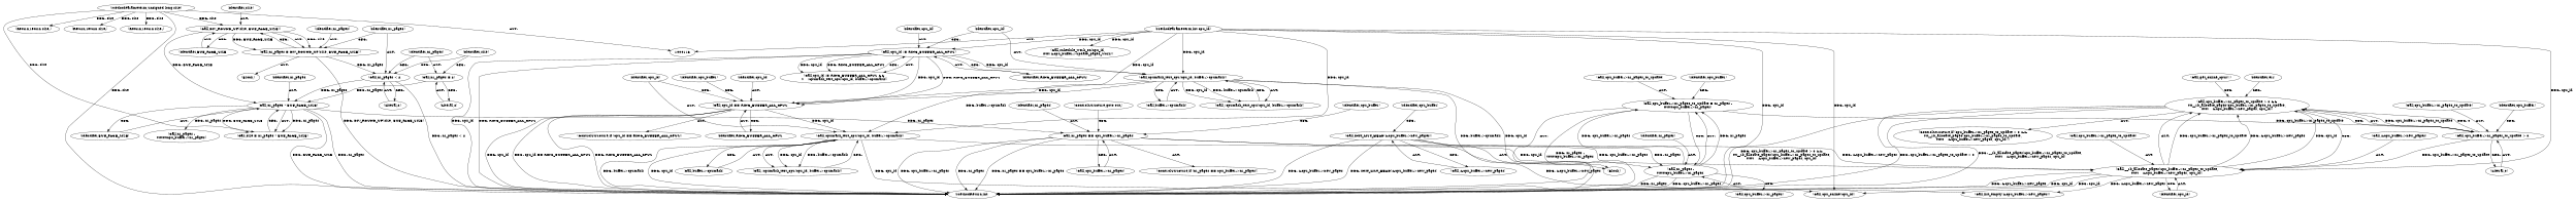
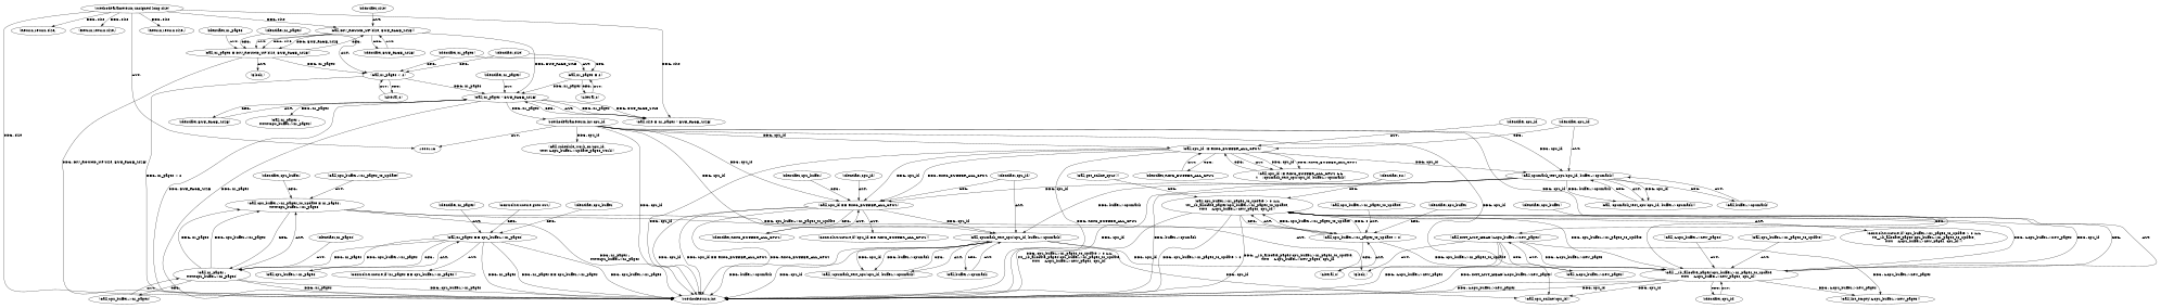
  digraph {
    n1 [label="(Call,cpu_buffer->nr_pages_to_update > 0 &&\n\t\t\t__rb_allocate_pages(cpu_buffer->nr_pages_to_update,\n\t\t\t\t\t    &cpu_buffer->new_pages, cpu_id))"]
    n2 [label="(Call,cpu_buffer->nr_pages_to_update > 0)"]
    n3 [label="(Call,__rb_allocate_pages(cpu_buffer->nr_pages_to_update,\n\t\t\t\t\t    &cpu_buffer->new_pages, cpu_id))"]
    n4 [label="(ControlStructure,if (cpu_buffer->nr_pages_to_update > 0 &&\n\t\t\t__rb_allocate_pages(cpu_buffer->nr_pages_to_update,\n\t\t\t\t\t    &cpu_buffer->new_pages, cpu_id)))"]
    n5 [label="(MethodReturn,int)"]
    n6 [label="(Literal,0)"]
    n7 [label="(Call,cpu_online(cpu_id))"]
    n8 [label="(Identifier,cpu_id)"]
    n9 [label="(Call,list_empty(&cpu_buffer->new_pages))"]
    n10 [label="(Call,cpu_buffer->nr_pages_to_update = nr_pages -\n\t\t\t\t\t\tcpu_buffer->nr_pages)"]
    n11 [label="(Call,nr_pages -\n\t\t\t\t\t\tcpu_buffer->nr_pages)"]
    n12 [label="(Block,)"]
    n13 [label="(Call,cpu_buffer->nr_pages)"]
    n14 [label="(Call,nr_pages == cpu_buffer->nr_pages)"]
    n15 [label="(ControlStructure,if (nr_pages == cpu_buffer->nr_pages))"]
    n16 [label="(Call,cpu_buffer->nr_pages)"]
    n17 [label="(Call,nr_pages * BUF_PAGE_SIZE)"]
    n18 [label="(Identifier,BUF_PAGE_SIZE)"]
    n19 [label="(Call,nr_pages -\n\t\t\t\t\t\t\tcpu_buffer->nr_pages)"]
    n20 [label="(Call,size = nr_pages * BUF_PAGE_SIZE)"]
    n21 [label="(Call,nr_pages < 2)"]
    n22 [label="(Literal,2)"]
    n23 [label="(Call,nr_pages = DIV_ROUND_UP(size, BUF_PAGE_SIZE))"]
    n24 [label="(Call,DIV_ROUND_UP(size, BUF_PAGE_SIZE))"]
    n25 [label="(Block,)"]
    n26 [label="(Identifier,BUF_PAGE_SIZE)"]
    n27 [label="(MethodParameterIn,unsigned long size)"]
    n28 [label="(Return,return size;)"]
    n29 [label="(Return,return size;)"]
    n30 [label="(Return,return size;)"]
    1000116
    n32 [label="(Call,nr_pages = 2)"]
    n33 [label="(Literal,2)"]
    n34 [label="(Call,INIT_LIST_HEAD(&cpu_buffer->new_pages))"]
    n35 [label="(Call,&cpu_buffer->new_pages)"]
    n36 [label="(Call,cpumask_test_cpu(cpu_id, buffer->cpumask))"]
    n37 [label="(Call,buffer->cpumask)"]
    n38 [label="(Call,!cpumask_test_cpu(cpu_id, buffer->cpumask))"]
    n39 [label="(Call,cpu_id == RING_BUFFER_ALL_CPUS)"]
    n40 [label="(ControlStructure,if (cpu_id == RING_BUFFER_ALL_CPUS))"]
    n41 [label="(Identifier,RING_BUFFER_ALL_CPUS)"]
    n42 [label="(Call,cpumask_test_cpu(cpu_id, buffer->cpumask))"]
    n43 [label="(Call,!cpumask_test_cpu(cpu_id, buffer->cpumask))"]
    n44 [label="(Call,buffer->cpumask)"]
    n45 [label="(Call,cpu_id != RING_BUFFER_ALL_CPUS)"]
    n46 [label="(Identifier,RING_BUFFER_ALL_CPUS)"]
    n47 [label="(Call,cpu_id != RING_BUFFER_ALL_CPUS &&\n \t    !cpumask_test_cpu(cpu_id, buffer->cpumask))"]
    n48 [label="(MethodParameterIn,int cpu_id)"]
    n49 [label="(Call,schedule_work_on(cpu_id,\n\t\t\t\t\t &cpu_buffer->update_pages_work))"]
    n50 [label="(Identifier,nr_pages)"]
    n51 [label="(Call,&cpu_buffer->new_pages)"]
    n52 [label="(Identifier,cpu_buffer)"]
    n53 [label="(Identifier,cpu_buffer)"]
    n54 [label="(Identifier,cpu_id)"]
    n55 [label="(Identifier,nr_pages)"]
    n56 [label="(Call,get_online_cpus())"]
    n57 [label="(Call,cpu_buffer->nr_pages_to_update)"]
    n58 [label="(Identifier,nr_pages)"]
    n59 [label="(Identifier,cpu_id)"]
    n60 [label="(Identifier,cpu_id)"]
    n61 [label="(Identifier,err)"]
    n62 [label="(Identifier,nr_pages)"]
    n63 [label="(Call,cpu_buffer->nr_pages_to_update)"]
    n64 [label="(Identifier,size)"]
    n65 [label="(Identifier,cpu_buffer)"]
    n66 [label="(Identifier,nr_pages)"]
    n67 [label="(Identifier,cpu_buffer)"]
    n68 [label="(Identifier,nr_pages)"]
    n69 [label="(Identifier,size)"]
    n70 [label="(Identifier,cpu_id)"]
    n71 [label="(ControlStructure,goto out;)"]
    n72 [label="(Identifier,cpu_buffer)"]
    n73 [label="(Call,cpu_buffer->nr_pages_to_update)"]
    n1 -> n2 [label="CFG: "]
    n1 -> n3 [label="CFG: "]
    n1 -> n4 [label="AST: "]
    n1 -> n5 [label="DDG: cpu_buffer->nr_pages_to_update > 0 &&\n\t\t\t__rb_allocate_pages(cpu_buffer->nr_pages_to_update,\n\t\t\t\t\t    &cpu_buffer->new_pages, cpu_id)"]
    n1 -> n5 [label="DDG: cpu_buffer->nr_pages_to_update > 0"]
    n1 -> n5 [label="DDG: __rb_allocate_pages(cpu_buffer->nr_pages_to_update,\n\t\t\t\t\t    &cpu_buffer->new_pages, cpu_id)"]
    n2 -> n1 [label="AST: "]
    n2 -> n1 [label="DDG: cpu_buffer->nr_pages_to_update"]
    n2 -> n1 [label="DDG: 0"]
    n2 -> n3 [label="DDG: cpu_buffer->nr_pages_to_update"]
    n2 -> n6 [label="CFG: "]
    n3 -> n1 [label="AST: "]
    n3 -> n1 [label="DDG: cpu_buffer->nr_pages_to_update"]
    n3 -> n1 [label="DDG: &cpu_buffer->new_pages"]
    n3 -> n1 [label="DDG: cpu_id"]
    n3 -> n5 [label="DDG: &cpu_buffer->new_pages"]
    n3 -> n5 [label="DDG: cpu_id"]
    n3 -> n7 [label="DDG: cpu_id"]
    n3 -> n8 [label="CFG: "]
    n3 -> n9 [label="DDG: &cpu_buffer->new_pages"]
    n6 -> n2 [label="AST: "]
    n8 -> n3 [label="AST: "]
    n10 -> n2 [label="DDG: cpu_buffer->nr_pages_to_update"]
    n10 -> n5 [label="DDG: nr_pages -\n\t\t\t\t\t\tcpu_buffer->nr_pages"]
    n10 -> n11 [label="CFG: "]
    n10 -> n12 [label="AST: "]
    n11 -> n5 [label="DDG: nr_pages"]
    n11 -> n5 [label="DDG: cpu_buffer->nr_pages"]
    n11 -> n10 [label="AST: "]
    n11 -> n10 [label="DDG: nr_pages"]
    n11 -> n10 [label="DDG: cpu_buffer->nr_pages"]
    n11 -> n13 [label="CFG: "]
    n13 -> n11 [label="AST: "]
    n14 -> n5 [label="DDG: cpu_buffer->nr_pages"]
    n14 -> n5 [label="DDG: nr_pages"]
    n14 -> n5 [label="DDG: nr_pages == cpu_buffer->nr_pages"]
    n14 -> n11 [label="DDG: nr_pages"]
    n14 -> n11 [label="DDG: cpu_buffer->nr_pages"]
    n14 -> n15 [label="AST: "]
    n14 -> n16 [label="CFG: "]
    n16 -> n14 [label="AST: "]
    n17 -> n5 [label="DDG: BUF_PAGE_SIZE"]
    n17 -> n5 [label="DDG: nr_pages"]
-   n17 -> n14 [label="DDG: nr_pages"]
+   n17 -> n48 [label="DDG: nr_pages"]
    n17 -> n18 [label="CFG: "]
    n17 -> n19 [label="DDG: nr_pages"]
    n17 -> n20 [label="AST: "]
    n17 -> n20 [label="DDG: nr_pages"]
    n17 -> n20 [label="DDG: BUF_PAGE_SIZE"]
    n18 -> n17 [label="AST: "]
    n20 -> n17 [label="CFG: "]
    n21 -> n5 [label="DDG: nr_pages < 2"]
    n21 -> n17 [label="DDG: nr_pages"]
    n21 -> n22 [label="CFG: "]
    n22 -> n21 [label="AST: "]
    n23 -> n5 [label="DDG: DIV_ROUND_UP(size, BUF_PAGE_SIZE)"]
    n23 -> n21 [label="DDG: nr_pages"]
    n23 -> n24 [label="CFG: "]
    n23 -> n25 [label="AST: "]
    n24 -> n17 [label="DDG: BUF_PAGE_SIZE"]
    n24 -> n23 [label="AST: "]
    n24 -> n23 [label="DDG: size"]
    n24 -> n23 [label="DDG: BUF_PAGE_SIZE"]
    n24 -> n26 [label="CFG: "]
    n26 -> n24 [label="AST: "]
    n27 -> n5 [label="DDG: size"]
    n27 -> n20 [label="DDG: size"]
    n27 -> n24 [label="DDG: size"]
    n27 -> n28 [label="DDG: size"]
    n27 -> n29 [label="DDG: size"]
    n27 -> n30 [label="DDG: size"]
    n27 -> 1000116 [label="AST: "]
    n32 -> n17 [label="DDG: nr_pages"]
    n32 -> n33 [label="CFG: "]
    n33 -> n32 [label="AST: "]
    n34 -> n3 [label="DDG: &cpu_buffer->new_pages"]
    n34 -> n5 [label="DDG: &cpu_buffer->new_pages"]
    n34 -> n5 [label="DDG: INIT_LIST_HEAD(&cpu_buffer->new_pages)"]
    n34 -> n9 [label="DDG: &cpu_buffer->new_pages"]
    n34 -> n12 [label="AST: "]
    n34 -> n35 [label="CFG: "]
    n35 -> n34 [label="AST: "]
    n36 -> n3 [label="DDG: cpu_id"]
    n36 -> n5 [label="DDG: buffer->cpumask"]
    n36 -> n5 [label="DDG: cpu_id"]
    n36 -> n7 [label="DDG: cpu_id"]
    n36 -> n37 [label="CFG: "]
    n36 -> n38 [label="AST: "]
    n36 -> n38 [label="DDG: cpu_id"]
    n36 -> n38 [label="DDG: buffer->cpumask"]
    n37 -> n36 [label="AST: "]
    n38 -> n36 [label="CFG: "]
    n39 -> n5 [label="DDG: cpu_id"]
    n39 -> n5 [label="DDG: cpu_id == RING_BUFFER_ALL_CPUS"]
    n39 -> n5 [label="DDG: RING_BUFFER_ALL_CPUS"]
    n39 -> n36 [label="DDG: cpu_id"]
    n39 -> n40 [label="AST: "]
    n39 -> n41 [label="CFG: "]
    n41 -> n39 [label="AST: "]
    n42 -> n5 [label="DDG: buffer->cpumask"]
    n42 -> n5 [label="DDG: cpu_id"]
    n42 -> n36 [label="DDG: buffer->cpumask"]
    n42 -> n39 [label="DDG: cpu_id"]
    n42 -> n43 [label="AST: "]
    n42 -> n43 [label="DDG: cpu_id"]
    n42 -> n43 [label="DDG: buffer->cpumask"]
    n42 -> n44 [label="CFG: "]
    n43 -> n42 [label="CFG: "]
    n44 -> n42 [label="AST: "]
    n45 -> n5 [label="DDG: cpu_id"]
    n45 -> n5 [label="DDG: RING_BUFFER_ALL_CPUS"]
    n45 -> n39 [label="DDG: cpu_id"]
    n45 -> n39 [label="DDG: RING_BUFFER_ALL_CPUS"]
    n45 -> n42 [label="DDG: cpu_id"]
    n45 -> n46 [label="CFG: "]
    n45 -> n47 [label="AST: "]
    n45 -> n47 [label="DDG: cpu_id"]
    n45 -> n47 [label="DDG: RING_BUFFER_ALL_CPUS"]
    n46 -> n45 [label="AST: "]
    n47 -> n45 [label="CFG: "]
    n48 -> n3 [label="DDG: cpu_id"]
    n48 -> n5 [label="DDG: cpu_id"]
    n48 -> n7 [label="DDG: cpu_id"]
    n48 -> 1000116 [label="AST: "]
    n48 -> n36 [label="DDG: cpu_id"]
    n48 -> n39 [label="DDG: cpu_id"]
    n48 -> n42 [label="DDG: cpu_id"]
    n48 -> n45 [label="DDG: cpu_id"]
    n48 -> n49 [label="DDG: cpu_id"]
    n50 -> n14 [label="AST: "]
    n51 -> n3 [label="AST: "]
    n52 -> n34 [label="CFG: "]
    n53 -> n10 [label="CFG: "]
    n54 -> n42 [label="AST: "]
    n54 -> n45 [label="CFG: "]
    n55 -> n17 [label="AST: "]
    n56 -> n1 [label="CFG: "]
    n57 -> n10 [label="AST: "]
    n58 -> n11 [label="AST: "]
    n59 -> n36 [label="AST: "]
    n59 -> n39 [label="CFG: "]
    n60 -> n45 [label="AST: "]
    n61 -> n1 [label="CFG: "]
    n62 -> n23 [label="AST: "]
    n63 -> n2 [label="AST: "]
    n64 -> n21 [label="CFG: "]
    n64 -> n32 [label="CFG: "]
    n65 -> n39 [label="CFG: "]
    n66 -> n21 [label="AST: "]
    n66 -> n23 [label="CFG: "]
    n67 -> n2 [label="CFG: "]
    n68 -> n21 [label="CFG: "]
    n68 -> n32 [label="AST: "]
    n69 -> n24 [label="AST: "]
    n70 -> n39 [label="AST: "]
    n71 -> n14 [label="CFG: "]
    n72 -> n14 [label="CFG: "]
    n73 -> n3 [label="AST: "]
  }
